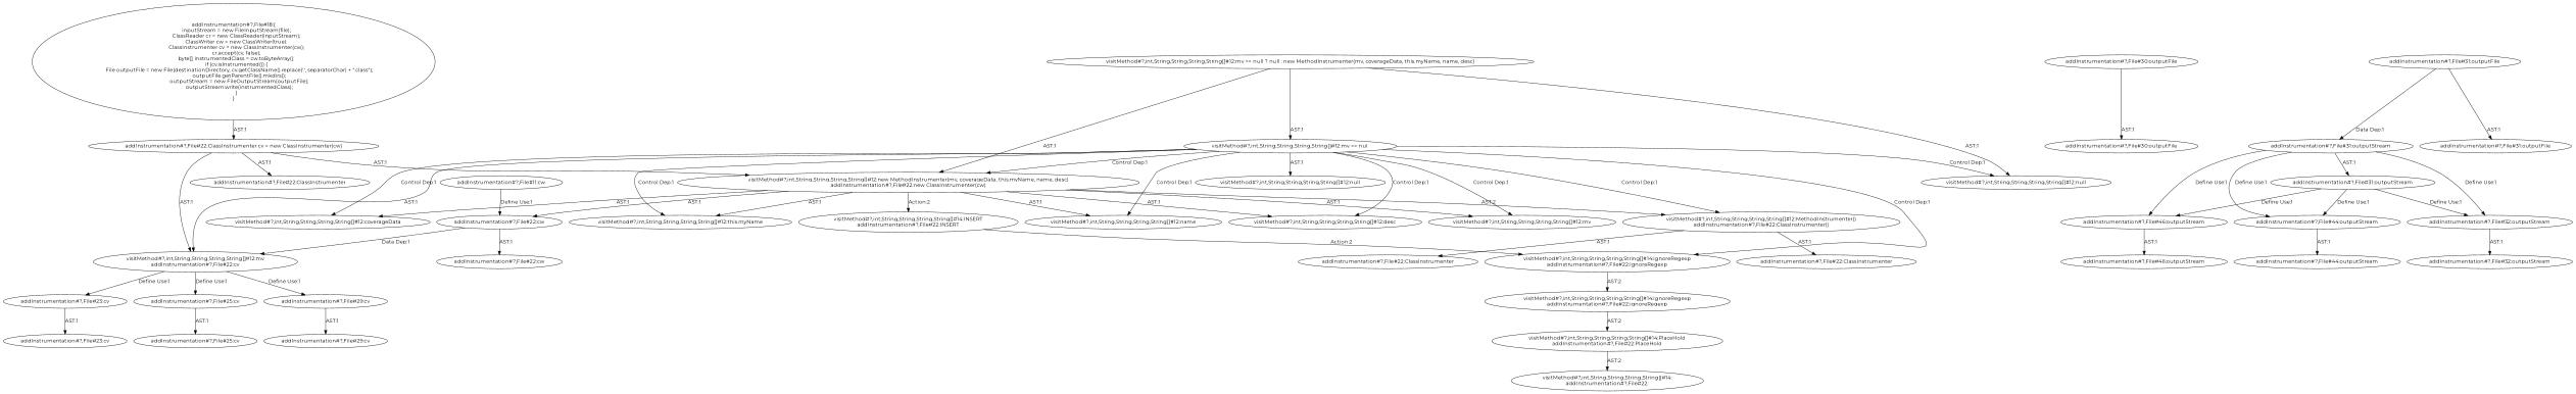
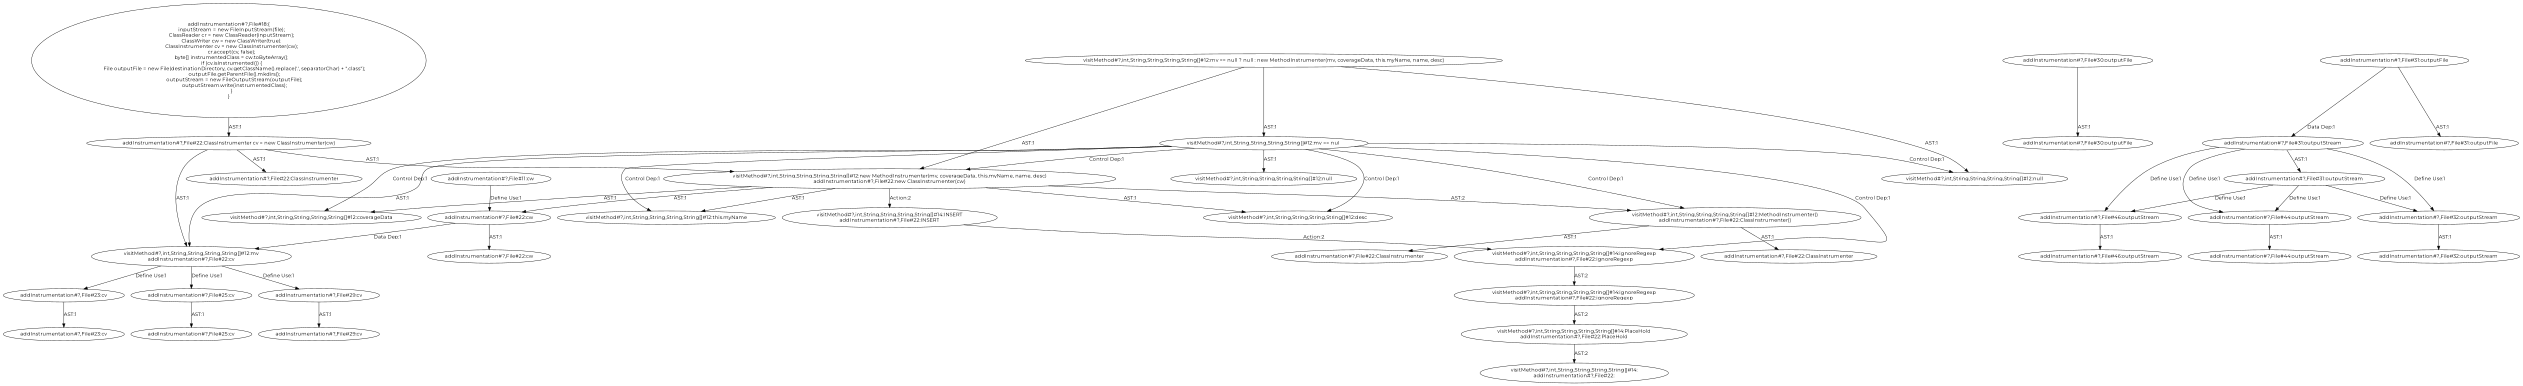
  digraph {
    fontname=Montserrat
    node [fontname=Montserrat shape=ellipse]
    edge [fontname=Montserrat]
    n1 [label="visitMethod#?,int,String,String,String,String[]#14:INSERT\naddInstrumentation#?,File#22:INSERT"]
    n2 [label="visitMethod#?,int,String,String,String,String[]#14:ignoreRegexp\naddInstrumentation#?,File#22:ignoreRegexp"]
    n3 [label="visitMethod#?,int,String,String,String,String[]#14:ignoreRegexp\naddInstrumentation#?,File#22:ignoreRegexp"]
    n4 [label="visitMethod#?,int,String,String,String,String[]#12:new MethodInstrumenter(mv, coverageData, this.myName, name, desc)\naddInstrumentation#?,File#22:new ClassInstrumenter(cw)"]
    n5 [label="visitMethod#?,int,String,String,String,String[]#12:MethodInstrumenter()\naddInstrumentation#?,File#22:ClassInstrumenter()"]
-   n6 [label="visitMethod#?,int,String,String,String,String[]#12:mv"]
    n7 [label="visitMethod#?,int,String,String,String,String[]#12:coverageData"]
    n8 [label="visitMethod#?,int,String,String,String,String[]#12:this.myName"]
-   n9 [label="visitMethod#?,int,String,String,String,String[]#12:name"]
    n10 [label="visitMethod#?,int,String,String,String,String[]#12:desc"]
    n11 [label="addInstrumentation#?,File#22:cw"]
    n12 [label="addInstrumentation#?,File#22:ClassInstrumenter"]
    n13 [label="addInstrumentation#?,File#22:ClassInstrumenter"]
    n14 [label="visitMethod#?,int,String,String,String,String[]#12:mv\naddInstrumentation#?,File#22:cv"]
    n15 [label="addInstrumentation#?,File#22:cw"]
    n16 [label="visitMethod#?,int,String,String,String,String[]#12:mv == null"]
    n17 [label="visitMethod#?,int,String,String,String,String[]#12:null"]
    n18 [label="visitMethod#?,int,String,String,String,String[]#12:null"]
    n19 [label="addInstrumentation#?,File#23:cv"]
    n20 [label="addInstrumentation#?,File#25:cv"]
    n21 [label="addInstrumentation#?,File#29:cv"]
    n22 [label="visitMethod#?,int,String,String,String,String[]#12:mv == null ? null : new MethodInstrumenter(mv, coverageData, this.myName, name, desc)"]
    n23 [label="addInstrumentation#?,File#23:cv"]
    n24 [label="addInstrumentation#?,File#25:cv"]
    n25 [label="addInstrumentation#?,File#29:cv"]
    n26 [label="visitMethod#?,int,String,String,String,String[]#14:PlaceHold\naddInstrumentation#?,File#22:PlaceHold"]
    n27 [label="visitMethod#?,int,String,String,String,String[]#14:\naddInstrumentation#?,File#22:"]
    n28 [label="addInstrumentation#?,File#18:\{\n    inputStream = new FileInputStream(file);\n    ClassReader cr = new ClassReader(inputStream);\n    ClassWriter cw = new ClassWriter(true);\n    ClassInstrumenter cv = new ClassInstrumenter(cw);\n    cr.accept(cv, false);\n    byte[] instrumentedClass = cw.toByteArray();\n    if (cv.isInstrumented()) \{\n        File outputFile = new File(destinationDirectory, cv.getClassName().replace('.', separatorChar) + \".class\");\n        outputFile.getParentFile().mkdirs();\n        outputStream = new FileOutputStream(outputFile);\n        outputStream.write(instrumentedClass);\n    \}\n\}"]
    n29 [label="addInstrumentation#?,File#22:ClassInstrumenter cv = new ClassInstrumenter(cw)"]
    n30 [label="addInstrumentation#?,File#22:ClassInstrumenter"]
    n31 [label="addInstrumentation#?,File#30:outputFile"]
    n32 [label="addInstrumentation#?,File#30:outputFile"]
    n33 [label="addInstrumentation#?,File#31:outputFile"]
    n34 [label="addInstrumentation#?,File#31:outputStream"]
    n35 [label="addInstrumentation#?,File#31:outputFile"]
    n36 [label="addInstrumentation#?,File#46:outputStream"]
    n37 [label="addInstrumentation#?,File#32:outputStream"]
    n38 [label="addInstrumentation#?,File#44:outputStream"]
    n39 [label="addInstrumentation#?,File#31:outputStream"]
    n40 [label="addInstrumentation#?,File#46:outputStream"]
    n41 [label="addInstrumentation#?,File#32:outputStream"]
    n42 [label="addInstrumentation#?,File#44:outputStream"]
    n43 [label="addInstrumentation#?,File#11:cw"]
    n1 -> n2 [label="Action:2"]
    n2 -> n3 [label="AST:2"]
    n3 -> n26 [label="AST:2"]
    n4 -> n1 [label="Action:2"]
    n4 -> n5 [label="AST:2"]
-   n4 -> n6 [label="AST:1"]
    n4 -> n7 [label="AST:1"]
    n4 -> n8 [label="AST:1"]
-   n4 -> n9 [label="AST:1"]
    n4 -> n10 [label="AST:1"]
    n4 -> n11 [label="AST:1"]
    n5 -> n12 [label="AST:1"]
    n5 -> n13 [label="AST:1"]
    n11 -> n14 [label="Data Dep:1"]
    n11 -> n15 [label="AST:1"]
    n14 -> n19 [label="Define Use:1"]
    n14 -> n20 [label="Define Use:1"]
    n14 -> n21 [label="Define Use:1"]
    n16 -> n2 [label="Control Dep:1"]
    n16 -> n4 [label="Control Dep:1"]
    n16 -> n5 [label="Control Dep:1"]
-   n16 -> n6 [label="Control Dep:1"]
    n16 -> n7 [label="Control Dep:1"]
    n16 -> n8 [label="Control Dep:1"]
-   n16 -> n9 [label="Control Dep:1"]
    n16 -> n10 [label="Control Dep:1"]
    n16 -> n14 [label="AST:1"]
    n16 -> n17 [label="AST:1"]
    n16 -> n18 [label="Control Dep:1"]
    n19 -> n23 [label="AST:1"]
    n20 -> n24 [label="AST:1"]
    n21 -> n25 [label="AST:1"]
    n22 -> n4 [label="AST:1"]
    n22 -> n16 [label="AST:1"]
    n22 -> n18 [label="AST:1"]
    n26 -> n27 [label="AST:2"]
    n28 -> n29 [label="AST:1"]
    n29 -> n4 [label="AST:1"]
    n29 -> n14 [label="AST:1"]
    n29 -> n30 [label="AST:1"]
    n31 -> n32 [label="AST:1"]
    n33 -> n34 [label="Data Dep:1"]
    n33 -> n35 [label="AST:1"]
    n34 -> n36 [label="Define Use:1"]
    n34 -> n37 [label="Define Use:1"]
    n34 -> n38 [label="Define Use:1"]
    n34 -> n39 [label="AST:1"]
    n36 -> n40 [label="AST:1"]
    n37 -> n41 [label="AST:1"]
    n38 -> n42 [label="AST:1"]
    n39 -> n36 [label="Define Use:1"]
    n39 -> n37 [label="Define Use:1"]
    n39 -> n38 [label="Define Use:1"]
    n43 -> n11 [label="Define Use:1"]
  }
